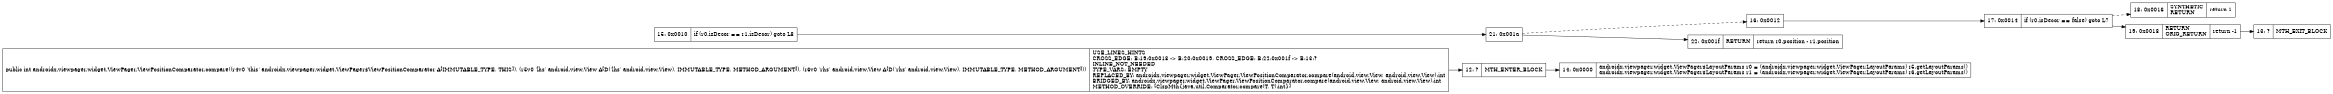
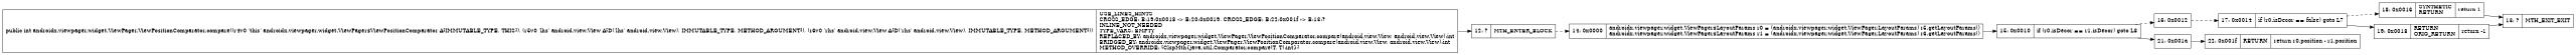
  digraph {
    rankdir=LR
    node [shape=record]
    n1 [label="{12\:\ ?|MTH_ENTER_BLOCK\l}"]
    n2 [label="{14\:\ 0x0000|androidx.viewpager.widget.ViewPager$LayoutParams r0 = (androidx.viewpager.widget.ViewPager.LayoutParams) r5.getLayoutParams()\landroidx.viewpager.widget.ViewPager$LayoutParams r1 = (androidx.viewpager.widget.ViewPager.LayoutParams) r6.getLayoutParams()\l}"]
    n3 [label="{15\:\ 0x0010|if (r0.isDecor == r1.isDecor) goto L8\l}"]
    n4 [label="{16\:\ 0x0012}"]
    n5 [label="{21\:\ 0x001a}"]
    n6 [label="{17\:\ 0x0014|if (r0.isDecor == false) goto L7\l}"]
    n7 [label="{22\:\ 0x001f|RETURN\l|return r0.position \- r1.position\l}"]
    n8 [label="{18\:\ 0x0016|SYNTHETIC\lRETURN\l|return 1\l}"]
    n9 [label="{19\:\ 0x0018|RETURN\lORIG_RETURN\l|return \-1\l}"]
-   n10 [label="{13\:\ ?|MTH_EXIT_BLOCK\l}"]
+   n10 [label="{13\:\ ?|MTH_EXIT_EXIT\l}"]
    n11 [label="{public int androidx.viewpager.widget.ViewPager.ViewPositionComparator.compare((r4v0 'this' androidx.viewpager.widget.ViewPager$ViewPositionComparator A[IMMUTABLE_TYPE, THIS]), (r5v0 'lhs' android.view.View A[D('lhs' android.view.View), IMMUTABLE_TYPE, METHOD_ARGUMENT]), (r6v0 'rhs' android.view.View A[D('rhs' android.view.View), IMMUTABLE_TYPE, METHOD_ARGUMENT]))  | USE_LINES_HINTS\lCROSS_EDGE: B:19:0x0018 \-\> B:20:0x0019, CROSS_EDGE: B:22:0x001f \-\> B:13:?\lINLINE_NOT_NEEDED\lTYPE_VARS: EMPTY\lREPLACED_BY: androidx.viewpager.widget.ViewPager.ViewPositionComparator.compare(android.view.View, android.view.View):int\lBRIDGED_BY: androidx.viewpager.widget.ViewPager.ViewPositionComparator.compare(android.view.View, android.view.View):int\lMETHOD_OVERRIDE: [ClspMth\{java.util.Comparator.compare(T, T):int\}]\l}"]
-   n1 -> n2
-   n5 -> n4 [style=dashed]
+   n1 -> n2 [style=dashed]
+   n2 -> n3
+   n3 -> n4 [style=dashed]
    n3 -> n5
-   n4 -> n6
+   n4 -> n6 [style=dashed]
    n5 -> n7
    n6 -> n8 [style=dashed]
    n6 -> n9
+   n8 -> n10
    n9 -> n10
    n11 -> n1
  }
